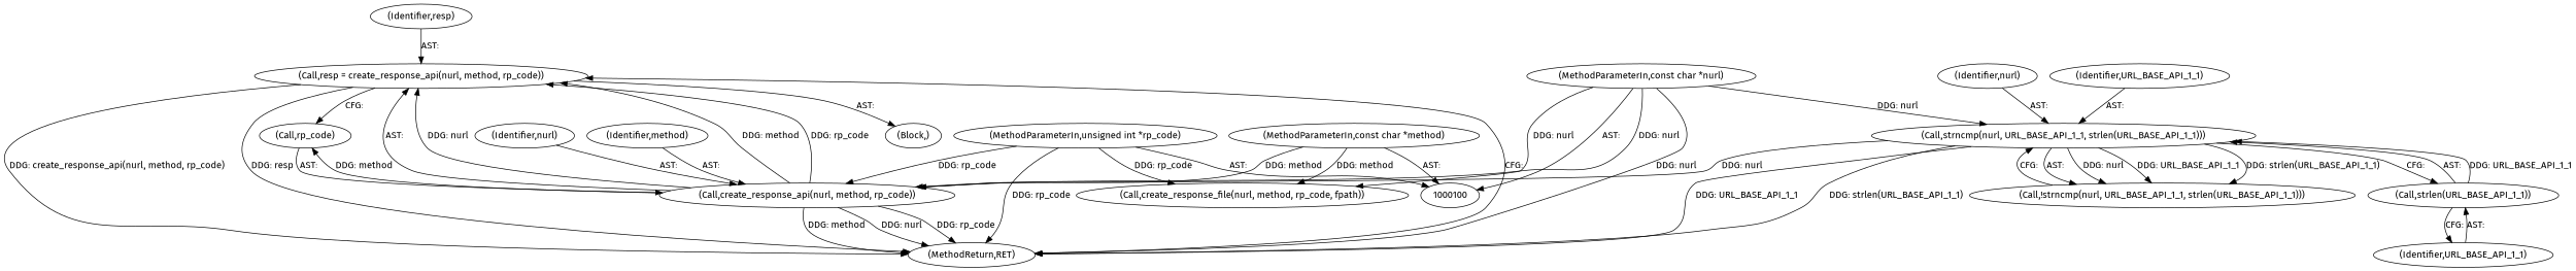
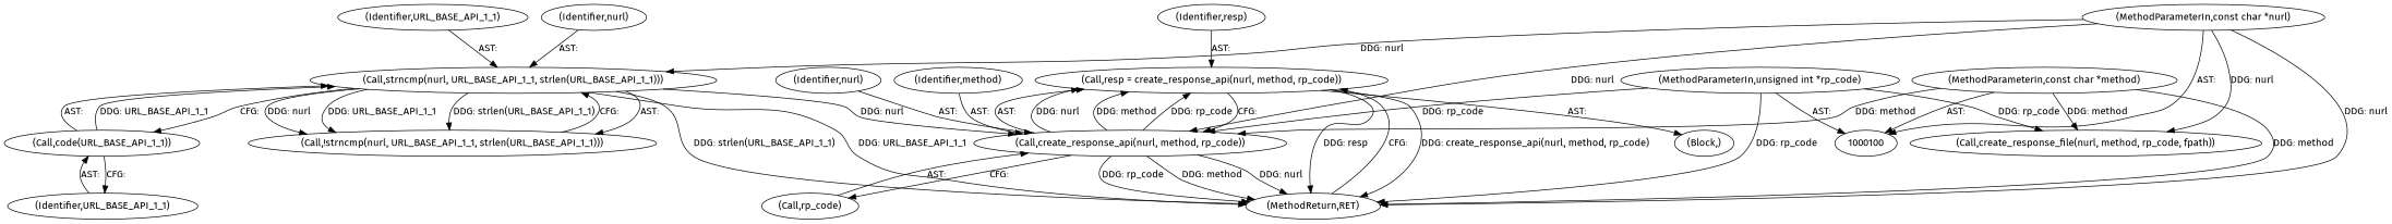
  digraph {
    fontname="Fira Sans"
    node [fontname="Fira Sans"]
    edge [fontname="Fira Sans"]
    n1 [label="(Call,resp = create_response_api(nurl, method, rp_code))"]
    n2 [label="(Call,create_response_api(nurl, method, rp_code))"]
    n3 [label="(Block,)"]
    n4 [label="(MethodReturn,RET)"]
    n5 [label="(Call,rp_code)"]
    n6 [label="(Call,strncmp(nurl, URL_BASE_API_1_1, strlen(URL_BASE_API_1_1)))"]
-   n7 [label="(Call,strlen(URL_BASE_API_1_1))"]
+   n7 [label="(Call,code(URL_BASE_API_1_1))"]
    n8 [label="(Call,!strncmp(nurl, URL_BASE_API_1_1, strlen(URL_BASE_API_1_1)))"]
    n9 [label="(Identifier,URL_BASE_API_1_1)"]
    n10 [label="(MethodParameterIn,const char *nurl)"]
    n11 [label="(Call,create_response_file(nurl, method, rp_code, fpath))"]
    1000100
    n13 [label="(MethodParameterIn,const char *method)"]
    n14 [label="(MethodParameterIn,unsigned int *rp_code)"]
    n15 [label="(Identifier,nurl)"]
    n16 [label="(Identifier,nurl)"]
    n17 [label="(Identifier,resp)"]
    n18 [label="(Identifier,method)"]
    n19 [label="(Identifier,URL_BASE_API_1_1)"]
-   n1 -> n5 [label="CFG: "]
+   n1 -> n2 [label="CFG: "]
    n1 -> n3 [label="AST: "]
    n1 -> n4 [label="DDG: create_response_api(nurl, method, rp_code)"]
    n1 -> n4 [label="DDG: resp"]
    n2 -> n1 [label="AST: "]
    n2 -> n1 [label="DDG: nurl"]
    n2 -> n1 [label="DDG: method"]
    n2 -> n1 [label="DDG: rp_code"]
    n2 -> n4 [label="DDG: method"]
    n2 -> n4 [label="DDG: nurl"]
    n2 -> n4 [label="DDG: rp_code"]
-   n2 -> n5 [label="DDG: method"]
+   n2 -> n5 [label="CFG: "]
    n4 -> n1 [label="CFG: "]
    n5 -> n2 [label="AST: "]
    n6 -> n2 [label="DDG: nurl"]
    n6 -> n4 [label="DDG: strlen(URL_BASE_API_1_1)"]
    n6 -> n4 [label="DDG: URL_BASE_API_1_1"]
    n6 -> n7 [label="CFG: "]
    n6 -> n8 [label="AST: "]
    n6 -> n8 [label="DDG: nurl"]
    n6 -> n8 [label="DDG: URL_BASE_API_1_1"]
    n6 -> n8 [label="DDG: strlen(URL_BASE_API_1_1)"]
    n7 -> n6 [label="AST: "]
    n7 -> n6 [label="DDG: URL_BASE_API_1_1"]
    n7 -> n9 [label="CFG: "]
    n8 -> n6 [label="CFG: "]
    n9 -> n7 [label="AST: "]
    n10 -> n2 [label="DDG: nurl"]
    n10 -> n4 [label="DDG: nurl"]
    n10 -> n6 [label="DDG: nurl"]
    n10 -> n11 [label="DDG: nurl"]
    n10 -> 1000100 [label="AST: "]
    n13 -> n2 [label="DDG: method"]
+   n13 -> n4 [label="DDG: method"]
    n13 -> n11 [label="DDG: method"]
    n13 -> 1000100 [label="AST: "]
    n14 -> n2 [label="DDG: rp_code"]
    n14 -> n4 [label="DDG: rp_code"]
    n14 -> n11 [label="DDG: rp_code"]
    n14 -> 1000100 [label="AST: "]
    n15 -> n2 [label="AST: "]
    n16 -> n6 [label="AST: "]
    n17 -> n1 [label="AST: "]
    n18 -> n2 [label="AST: "]
    n19 -> n6 [label="AST: "]
  }
